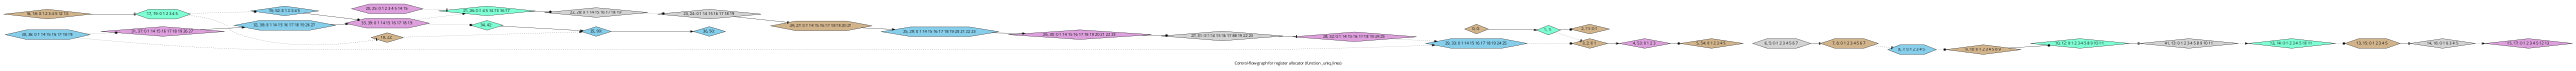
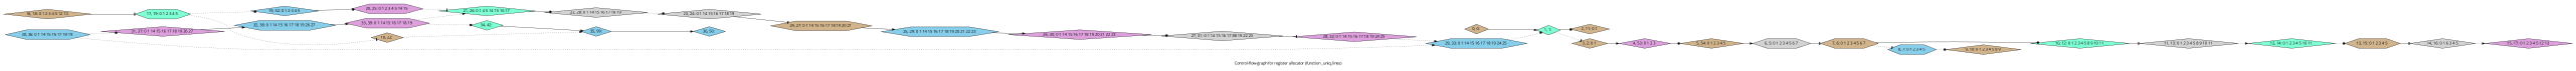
  digraph {
    fontname="Open Sans"
    label="Control-flow-graph for register allocator (function _uniq_lines)"
    rankdir=LR
    node [fillcolor=tan fontname="Open Sans" shape=diamond style=filled]
    edge [arrowhead=normal fontname="Open Sans" style=solid]
    n1 [label="0, 0: "]
    n2 [fillcolor=aquamarine label="1, 1: "]
    n3 [label="2, 11: 0 1 "]
    n4 [label="3, 2: 0 1 "]
    n5 [fillcolor=plum label="4, 53: 0 1 2 3 "]
    n6 [label="5, 54: 0 1 2 3 4 5 "]
    n7 [fillcolor=lightgrey label="6, 5: 0 1 2 3 4 5 6 7 " shape=hexagon]
    n8 [label="7, 6: 0 1 2 3 4 5 6 7 " shape=hexagon]
    n9 [fillcolor=skyblue label="8, 7: 0 1 2 3 4 5 " shape=hexagon]
    n10 [label="9, 10: 0 1 2 3 4 5 8 9 "]
    n11 [fillcolor=aquamarine label="10, 12: 0 1 2 3 4 5 8 9 10 11 "]
-   n12 [fillcolor=lightgrey label="41, 13: 0 1 2 3 4 5 8 9 10 11"]
+   n12 [fillcolor=lightgrey label="11, 13: 0 1 2 3 4 5 8 9 10 11 "]
    n13 [fillcolor=aquamarine label="12, 14: 0 1 2 3 4 5 10 11 "]
    n14 [label="13, 15: 0 1 2 3 4 5 " shape=hexagon]
    n15 [fillcolor=lightgrey label="14, 16: 0 1 6 3 4 5"]
    n16 [fillcolor=plum label="15, 17: 0 1 2 3 4 5 12 13 "]
    n17 [label="16, 18: 0 1 2 3 4 5 12 13 "]
    n18 [fillcolor=aquamarine label="17, 19: 0 1 2 3 4 5 " shape=hexagon]
    n19 [label="18, 22: "]
    n20 [fillcolor=skyblue label="19, 52: 0 1 2 3 4 5 "]
    n21 [fillcolor=skyblue label="35, 99:"]
    n22 [fillcolor=plum label="20, 25: 0 1 2 3 4 5 14 15 " shape=hexagon]
    n23 [fillcolor=skyblue label="36, 50: "]
    n24 [fillcolor=aquamarine label="21, 26: 0 1 4 5 14 15 16 17 "]
    n25 [fillcolor=lightgrey label="22, 28: 0 1 14 15 16 17 18 19 "]
    n26 [fillcolor=lightgrey label="23, 24: 0 1 14 15 16 17 18 19 "]
    n27 [label="24, 27: 0 1 14 15 16 17 18 19 20 21 " shape=hexagon]
    n28 [fillcolor=skyblue label="25, 29: 0 1 14 15 16 17 18 19 20 21 22 23 " shape=hexagon]
    n29 [fillcolor=plum label="26, 30: 0 1 14 15 16 17 18 19 20 21 22 23 "]
    n30 [fillcolor=lightgrey label="27, 31: 0 1 14 15 16 17 88 19 22 23"]
    n31 [fillcolor=plum label="28, 32: 0 1 14 15 16 17 18 19 24 25 "]
    n32 [fillcolor=skyblue label="29, 33: 0 1 14 15 16 17 18 19 24 25 " shape=hexagon]
    n33 [fillcolor=skyblue label="30, 36: 0 1 14 15 16 17 18 19 " shape=hexagon]
    n34 [fillcolor=plum label="31, 37: 0 1 14 15 16 17 18 19 26 27 "]
    n35 [fillcolor=skyblue label="32, 38: 0 1 14 15 16 17 18 19 26 27 " shape=hexagon]
    n36 [fillcolor=plum label="33, 39: 0 1 14 15 16 17 18 19 " shape=hexagon]
    n37 [fillcolor=aquamarine label="34, 42: "]
    n1 -> n2
    n2 -> n3 [arrowhead=dot]
    n2 -> n4 [arrowhead=tee style=dotted]
    n4 -> n5
    n5 -> n6 [arrowhead=dot]
+   n6 -> n7
    n7 -> n8 [arrowhead=tee]
    n8 -> n9 [arrowhead=tee style=dotted]
    n9 -> n10 [arrowhead=dot style=dotted]
-   n10 -> n11 [arrowhead=dot]
+   n8 -> n11 [arrowhead=dot]
    n11 -> n12 [arrowhead=tee]
    n12 -> n13 [style=dotted]
    n13 -> n14 [arrowhead=dot style=dotted]
    n14 -> n15 [arrowhead=tee]
    n15 -> n16 [style=dotted]
    n17 -> n18 [arrowhead=tee]
    n18 -> n19 [arrowhead=tee style=dotted]
    n18 -> n20 [arrowhead=dot style=dotted]
    n19 -> n21 [style=dotted]
-   n20 -> n36 [arrowhead=dot]
+   n20 -> n22 [arrowhead=dot]
    n21 -> n23
    n22 -> n24 [arrowhead=tee style=dotted]
    n24 -> n25 [arrowhead=dot]
    n25 -> n26 [arrowhead=dot style=dotted]
    n26 -> n27 [arrowhead=tee]
    n27 -> n28
    n28 -> n29
    n29 -> n30 [arrowhead=dot]
    n30 -> n31 [arrowhead=tee]
    n31 -> n32 [style=dotted]
-   n32 -> n4 [arrowhead=dot style=dotted]
+   n32 -> n2 [arrowhead=dot style=dotted]
    n33 -> n32 [style=dotted]
    n33 -> n34 [arrowhead=dot style=dotted]
    n34 -> n35
    n35 -> n36
    n36 -> n24 [style=dotted]
    n36 -> n37 [arrowhead=dot style=dotted]
    n37 -> n21
  }
